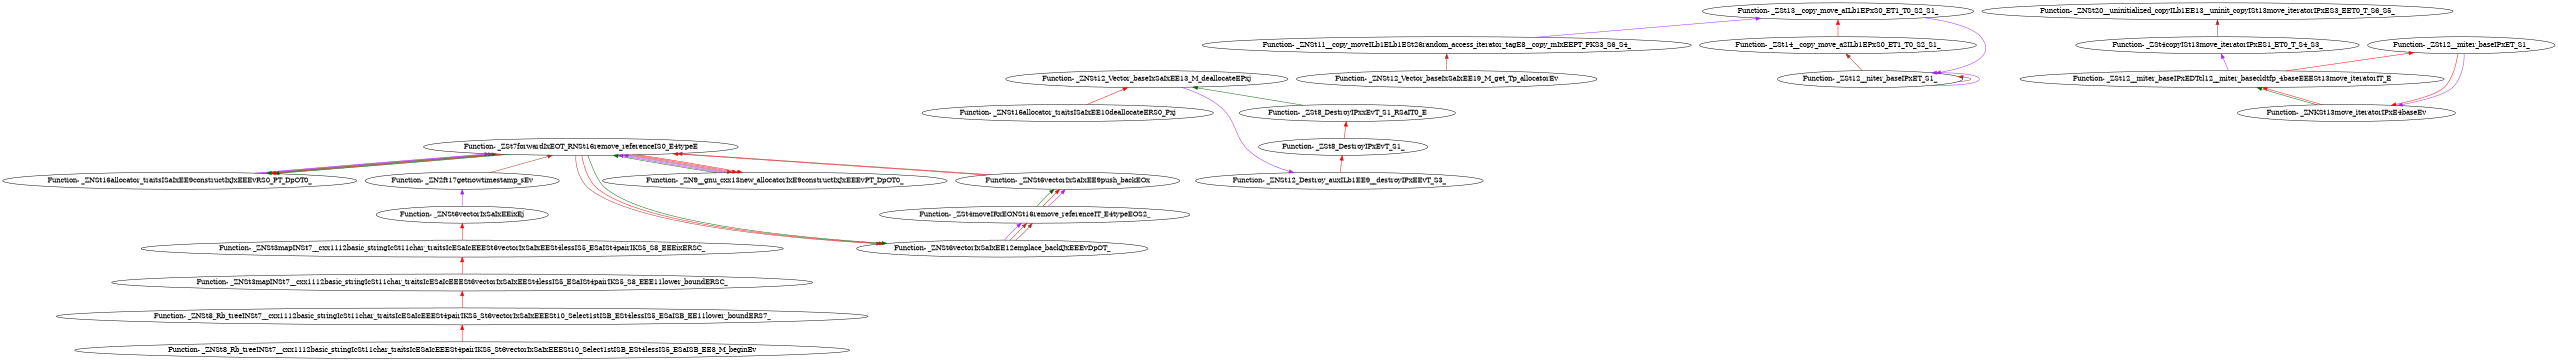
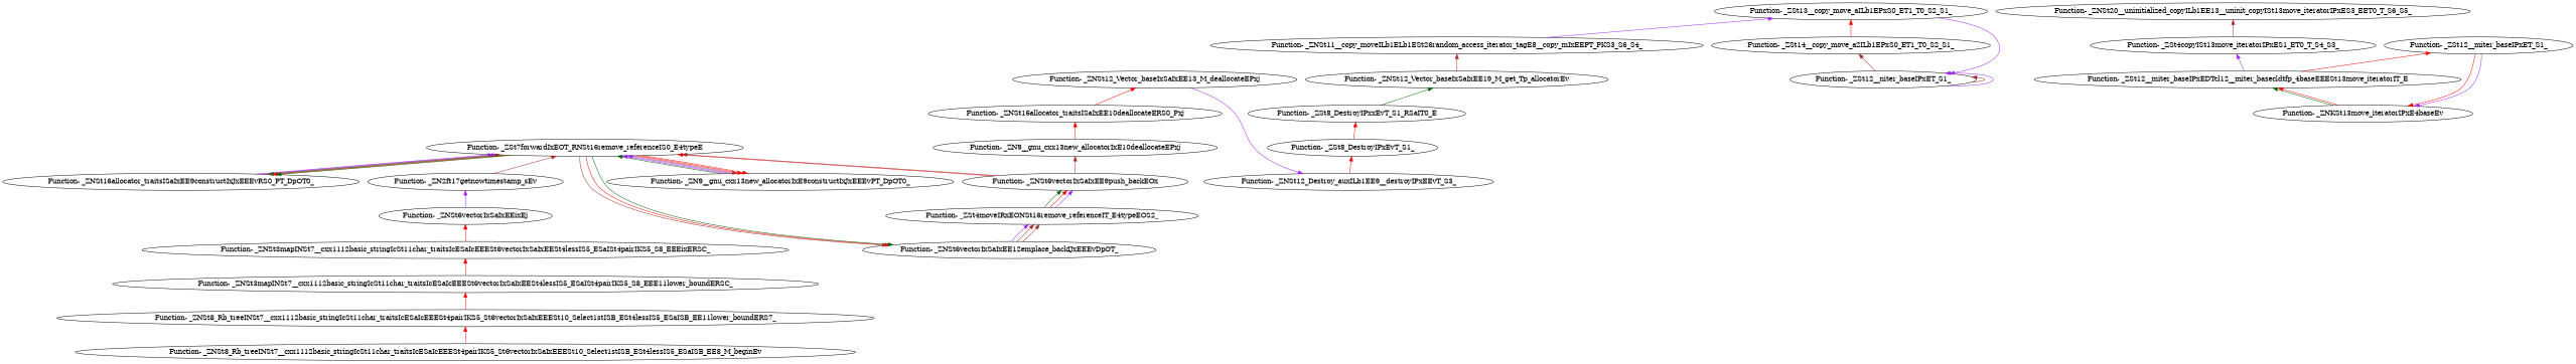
  digraph {
    edge [color=red dir=back]
    "Function- _ZNSt8_Rb_treeINSt7__cxx1112basic_stringIcSt11char_traitsIcESaIcEEESt4pairIKS5_St6vectorIxSaIxEEESt10_Select1stISB_ESt4lessIS5_ESaISB_EE11lower_boundERS7_"
    "Function- _ZNSt8_Rb_treeINSt7__cxx1112basic_stringIcSt11char_traitsIcESaIcEEESt4pairIKS5_St6vectorIxSaIxEEESt10_Select1stISB_ESt4lessIS5_ESaISB_EE8_M_beginEv"
    "Function- _ZNSt3mapINSt7__cxx1112basic_stringIcSt11char_traitsIcESaIcEEESt6vectorIxSaIxEESt4lessIS5_ESaISt4pairIKS5_S8_EEE11lower_boundERSC_"
    "Function- _ZNSt3mapINSt7__cxx1112basic_stringIcSt11char_traitsIcESaIcEEESt6vectorIxSaIxEESt4lessIS5_ESaISt4pairIKS5_S8_EEEixERSC_"
    "Function- _ZNSt6vectorIxSaIxEEixEj"
    "Function- _ZN2ft17getnowtimestamp_sEv"
    "Function- _ZSt7forwardIxEOT_RNSt16remove_referenceIS0_E4typeE"
    "Function- _ZN9__gnu_cxx13new_allocatorIxE9constructIxJxEEEvPT_DpOT0_"
    "Function- _ZNSt16allocator_traitsISaIxEE9constructIxJxEEEvRS0_PT_DpOT0_"
    "Function- _ZNSt6vectorIxSaIxEE9push_backEOx"
    "Function- _ZSt4moveIRxEONSt16remove_referenceIT_E4typeEOS2_"
    "Function- _ZNSt6vectorIxSaIxEE12emplace_backIJxEEEvDpOT_"
+   "Function- _ZN9__gnu_cxx13new_allocatorIxE10deallocateEPxj"
    "Function- _ZNSt16allocator_traitsISaIxEE10deallocateERS0_Pxj"
    "Function- _ZNSt12_Vector_baseIxSaIxEE13_M_deallocateEPxj"
    "Function- _ZNSt12_Destroy_auxILb1EE9__destroyIPxEEvT_S3_"
    "Function- _ZSt8_DestroyIPxEvT_S1_"
    "Function- _ZSt8_DestroyIPxxEvT_S1_RSaIT0_E"
    "Function- _ZNSt12_Vector_baseIxSaIxEE19_M_get_Tp_allocatorEv"
    "Function- _ZNSt11__copy_moveILb1ELb1ESt26random_access_iterator_tagE8__copy_mIxEEPT_PKS3_S6_S4_"
    "Function- _ZSt13__copy_move_aILb1EPxS0_ET1_T0_S2_S1_"
    "Function- _ZSt14__copy_move_a2ILb1EPxS0_ET1_T0_S2_S1_"
    "Function- _ZSt12__niter_baseIPxET_S1_"
    "Function- _ZSt12__miter_baseIPxET_S1_"
    "Function- _ZSt12__miter_baseIPxEDTcl12__miter_basecldtfp_4baseEEESt13move_iteratorIT_E"
    "Function- _ZNKSt13move_iteratorIPxE4baseEv"
    "Function- _ZSt4copyISt13move_iteratorIPxES1_ET0_T_S4_S3_"
    "Function- _ZNSt20__uninitialized_copyILb1EE13__uninit_copyISt13move_iteratorIPxES3_EET0_T_S6_S5_"
    "Function- _ZNSt8_Rb_treeINSt7__cxx1112basic_stringIcSt11char_traitsIcESaIcEEESt4pairIKS5_St6vectorIxSaIxEEESt10_Select1stISB_ESt4lessIS5_ESaISB_EE11lower_boundERS7_" -> "Function- _ZNSt8_Rb_treeINSt7__cxx1112basic_stringIcSt11char_traitsIcESaIcEEESt4pairIKS5_St6vectorIxSaIxEEESt10_Select1stISB_ESt4lessIS5_ESaISB_EE8_M_beginEv"
    "Function- _ZNSt3mapINSt7__cxx1112basic_stringIcSt11char_traitsIcESaIcEEESt6vectorIxSaIxEESt4lessIS5_ESaISt4pairIKS5_S8_EEE11lower_boundERSC_" -> "Function- _ZNSt8_Rb_treeINSt7__cxx1112basic_stringIcSt11char_traitsIcESaIcEEESt4pairIKS5_St6vectorIxSaIxEEESt10_Select1stISB_ESt4lessIS5_ESaISB_EE11lower_boundERS7_"
    "Function- _ZNSt3mapINSt7__cxx1112basic_stringIcSt11char_traitsIcESaIcEEESt6vectorIxSaIxEESt4lessIS5_ESaISt4pairIKS5_S8_EEEixERSC_" -> "Function- _ZNSt3mapINSt7__cxx1112basic_stringIcSt11char_traitsIcESaIcEEESt6vectorIxSaIxEESt4lessIS5_ESaISt4pairIKS5_S8_EEE11lower_boundERSC_"
    "Function- _ZNSt6vectorIxSaIxEEixEj" -> "Function- _ZNSt3mapINSt7__cxx1112basic_stringIcSt11char_traitsIcESaIcEEESt6vectorIxSaIxEESt4lessIS5_ESaISt4pairIKS5_S8_EEEixERSC_"
    "Function- _ZN2ft17getnowtimestamp_sEv" -> "Function- _ZNSt6vectorIxSaIxEEixEj" [color=purple]
    "Function- _ZSt7forwardIxEOT_RNSt16remove_referenceIS0_E4typeE" -> "Function- _ZN2ft17getnowtimestamp_sEv" [color=brown]
    "Function- _ZSt7forwardIxEOT_RNSt16remove_referenceIS0_E4typeE" -> "Function- _ZN9__gnu_cxx13new_allocatorIxE9constructIxJxEEEvPT_DpOT0_" [color=darkgreen]
    "Function- _ZSt7forwardIxEOT_RNSt16remove_referenceIS0_E4typeE" -> "Function- _ZN9__gnu_cxx13new_allocatorIxE9constructIxJxEEEvPT_DpOT0_" [color=purple]
    "Function- _ZSt7forwardIxEOT_RNSt16remove_referenceIS0_E4typeE" -> "Function- _ZN9__gnu_cxx13new_allocatorIxE9constructIxJxEEEvPT_DpOT0_" [color=purple]
    "Function- _ZSt7forwardIxEOT_RNSt16remove_referenceIS0_E4typeE" -> "Function- _ZNSt16allocator_traitsISaIxEE9constructIxJxEEEvRS0_PT_DpOT0_" [color=purple]
    "Function- _ZSt7forwardIxEOT_RNSt16remove_referenceIS0_E4typeE" -> "Function- _ZNSt16allocator_traitsISaIxEE9constructIxJxEEEvRS0_PT_DpOT0_" [color=purple]
    "Function- _ZSt7forwardIxEOT_RNSt16remove_referenceIS0_E4typeE" -> "Function- _ZNSt16allocator_traitsISaIxEE9constructIxJxEEEvRS0_PT_DpOT0_" [color=brown]
    "Function- _ZSt7forwardIxEOT_RNSt16remove_referenceIS0_E4typeE" -> "Function- _ZNSt6vectorIxSaIxEE9push_backEOx"
    "Function- _ZSt7forwardIxEOT_RNSt16remove_referenceIS0_E4typeE" -> "Function- _ZNSt6vectorIxSaIxEE9push_backEOx" [color=brown]
    "Function- _ZN9__gnu_cxx13new_allocatorIxE9constructIxJxEEEvPT_DpOT0_" -> "Function- _ZSt7forwardIxEOT_RNSt16remove_referenceIS0_E4typeE" [color=brown]
    "Function- _ZN9__gnu_cxx13new_allocatorIxE9constructIxJxEEEvPT_DpOT0_" -> "Function- _ZSt7forwardIxEOT_RNSt16remove_referenceIS0_E4typeE"
    "Function- _ZN9__gnu_cxx13new_allocatorIxE9constructIxJxEEEvPT_DpOT0_" -> "Function- _ZSt7forwardIxEOT_RNSt16remove_referenceIS0_E4typeE"
    "Function- _ZNSt16allocator_traitsISaIxEE9constructIxJxEEEvRS0_PT_DpOT0_" -> "Function- _ZSt7forwardIxEOT_RNSt16remove_referenceIS0_E4typeE" [color=darkgreen]
    "Function- _ZNSt16allocator_traitsISaIxEE9constructIxJxEEEvRS0_PT_DpOT0_" -> "Function- _ZSt7forwardIxEOT_RNSt16remove_referenceIS0_E4typeE"
    "Function- _ZNSt16allocator_traitsISaIxEE9constructIxJxEEEvRS0_PT_DpOT0_" -> "Function- _ZSt7forwardIxEOT_RNSt16remove_referenceIS0_E4typeE" [color=darkgreen]
    "Function- _ZNSt6vectorIxSaIxEE9push_backEOx" -> "Function- _ZSt4moveIRxEONSt16remove_referenceIT_E4typeEOS2_" [color=darkgreen]
    "Function- _ZNSt6vectorIxSaIxEE9push_backEOx" -> "Function- _ZSt4moveIRxEONSt16remove_referenceIT_E4typeEOS2_"
    "Function- _ZNSt6vectorIxSaIxEE9push_backEOx" -> "Function- _ZSt4moveIRxEONSt16remove_referenceIT_E4typeEOS2_" [color=purple]
    "Function- _ZSt4moveIRxEONSt16remove_referenceIT_E4typeEOS2_" -> "Function- _ZNSt6vectorIxSaIxEE12emplace_backIJxEEEvDpOT_" [color=purple]
    "Function- _ZSt4moveIRxEONSt16remove_referenceIT_E4typeEOS2_" -> "Function- _ZNSt6vectorIxSaIxEE12emplace_backIJxEEEvDpOT_" [color=brown]
    "Function- _ZSt4moveIRxEONSt16remove_referenceIT_E4typeEOS2_" -> "Function- _ZNSt6vectorIxSaIxEE12emplace_backIJxEEEvDpOT_" [color=brown]
    "Function- _ZNSt6vectorIxSaIxEE12emplace_backIJxEEEvDpOT_" -> "Function- _ZSt7forwardIxEOT_RNSt16remove_referenceIS0_E4typeE" [color=brown]
    "Function- _ZNSt6vectorIxSaIxEE12emplace_backIJxEEEvDpOT_" -> "Function- _ZSt7forwardIxEOT_RNSt16remove_referenceIS0_E4typeE"
    "Function- _ZNSt6vectorIxSaIxEE12emplace_backIJxEEEvDpOT_" -> "Function- _ZSt7forwardIxEOT_RNSt16remove_referenceIS0_E4typeE" [color=darkgreen]
+   "Function- _ZN9__gnu_cxx13new_allocatorIxE10deallocateEPxj" -> "Function- _ZNSt6vectorIxSaIxEE9push_backEOx" [color=brown]
+   "Function- _ZNSt16allocator_traitsISaIxEE10deallocateERS0_Pxj" -> "Function- _ZN9__gnu_cxx13new_allocatorIxE10deallocateEPxj"
    "Function- _ZNSt12_Vector_baseIxSaIxEE13_M_deallocateEPxj" -> "Function- _ZNSt16allocator_traitsISaIxEE10deallocateERS0_Pxj"
    "Function- _ZNSt12_Destroy_auxILb1EE9__destroyIPxEEvT_S3_" -> "Function- _ZNSt12_Vector_baseIxSaIxEE13_M_deallocateEPxj" [color=purple]
    "Function- _ZSt8_DestroyIPxEvT_S1_" -> "Function- _ZNSt12_Destroy_auxILb1EE9__destroyIPxEEvT_S3_"
    "Function- _ZSt8_DestroyIPxxEvT_S1_RSaIT0_E" -> "Function- _ZSt8_DestroyIPxEvT_S1_"
-   "Function- _ZNSt12_Vector_baseIxSaIxEE13_M_deallocateEPxj" -> "Function- _ZSt8_DestroyIPxxEvT_S1_RSaIT0_E" [color=darkgreen]
+   "Function- _ZNSt12_Vector_baseIxSaIxEE19_M_get_Tp_allocatorEv" -> "Function- _ZSt8_DestroyIPxxEvT_S1_RSaIT0_E" [color=darkgreen]
    "Function- _ZNSt11__copy_moveILb1ELb1ESt26random_access_iterator_tagE8__copy_mIxEEPT_PKS3_S6_S4_" -> "Function- _ZNSt12_Vector_baseIxSaIxEE19_M_get_Tp_allocatorEv" [color=brown]
    "Function- _ZSt13__copy_move_aILb1EPxS0_ET1_T0_S2_S1_" -> "Function- _ZNSt11__copy_moveILb1ELb1ESt26random_access_iterator_tagE8__copy_mIxEEPT_PKS3_S6_S4_" [color=purple]
    "Function- _ZSt13__copy_move_aILb1EPxS0_ET1_T0_S2_S1_" -> "Function- _ZSt14__copy_move_a2ILb1EPxS0_ET1_T0_S2_S1_"
    "Function- _ZSt14__copy_move_a2ILb1EPxS0_ET1_T0_S2_S1_" -> "Function- _ZSt12__niter_baseIPxET_S1_" [color=brown]
    "Function- _ZSt12__niter_baseIPxET_S1_" -> "Function- _ZSt13__copy_move_aILb1EPxS0_ET1_T0_S2_S1_" [color=purple]
    "Function- _ZSt12__niter_baseIPxET_S1_" -> "Function- _ZSt12__niter_baseIPxET_S1_" [color=brown]
    "Function- _ZSt12__niter_baseIPxET_S1_" -> "Function- _ZSt12__niter_baseIPxET_S1_" [color=purple]
    "Function- _ZSt12__miter_baseIPxET_S1_" -> "Function- _ZSt12__miter_baseIPxEDTcl12__miter_basecldtfp_4baseEEESt13move_iteratorIT_E"
    "Function- _ZSt12__miter_baseIPxEDTcl12__miter_basecldtfp_4baseEEESt13move_iteratorIT_E" -> "Function- _ZNKSt13move_iteratorIPxE4baseEv" [color=darkgreen]
    "Function- _ZSt12__miter_baseIPxEDTcl12__miter_basecldtfp_4baseEEESt13move_iteratorIT_E" -> "Function- _ZNKSt13move_iteratorIPxE4baseEv"
    "Function- _ZNKSt13move_iteratorIPxE4baseEv" -> "Function- _ZSt12__miter_baseIPxET_S1_"
    "Function- _ZNKSt13move_iteratorIPxE4baseEv" -> "Function- _ZSt12__miter_baseIPxET_S1_" [color=purple]
    "Function- _ZSt4copyISt13move_iteratorIPxES1_ET0_T_S4_S3_" -> "Function- _ZSt12__miter_baseIPxEDTcl12__miter_basecldtfp_4baseEEESt13move_iteratorIT_E" [color=purple]
    "Function- _ZNSt20__uninitialized_copyILb1EE13__uninit_copyISt13move_iteratorIPxES3_EET0_T_S6_S5_" -> "Function- _ZSt4copyISt13move_iteratorIPxES1_ET0_T_S4_S3_" [color=brown]
  }
